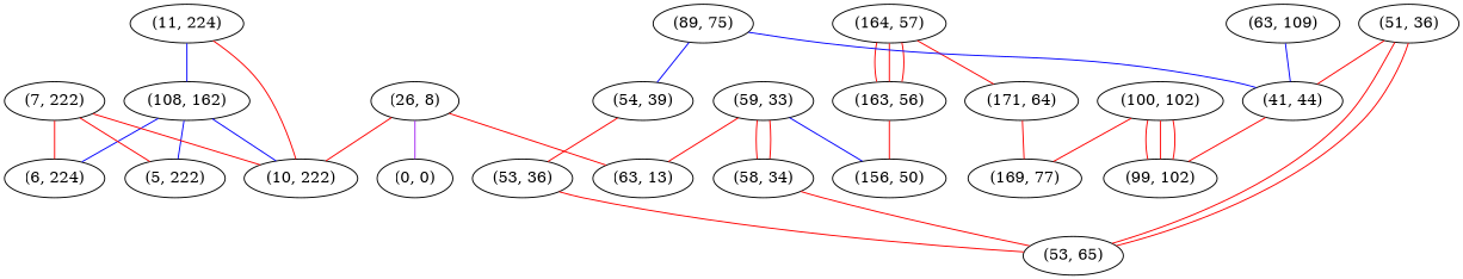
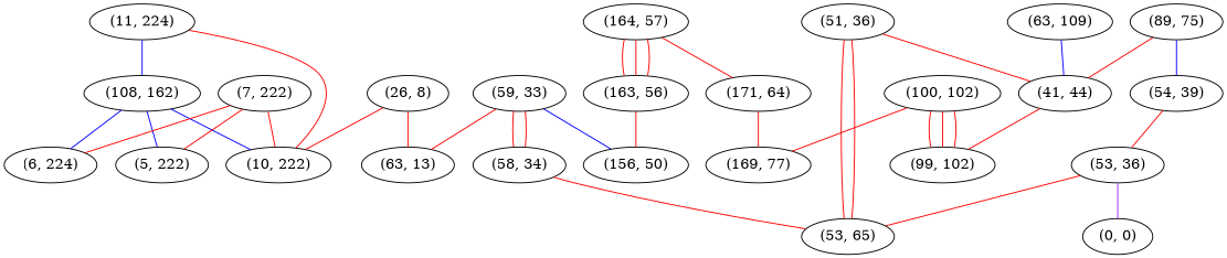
  graph {
    edge [color=red weight=1]
    "(59, 33)"
    "(63, 13)"
    "(58, 34)"
    "(156, 50)"
    n5 [label="(53, 65)"]
    "(51, 36)"
    "(41, 44)"
    "(99, 102)"
    "(63, 109)"
    "(164, 57)"
    "(171, 64)"
    "(163, 56)"
    "(169, 77)"
    "(89, 75)"
    "(54, 39)"
    "(53, 36)"
    "(100, 102)"
    "(11, 224)"
    "(108, 162)"
    "(10, 222)"
    "(5, 222)"
    "(6, 224)"
    "(26, 8)"
    "(0, 0)"
    "(7, 222)"
    "(59, 33)" -- "(63, 13)"
    "(59, 33)" -- "(58, 34)"
    "(59, 33)" -- "(58, 34)"
    "(59, 33)" -- "(156, 50)" [color=blue weight=3]
    "(58, 34)" -- n5
    "(51, 36)" -- n5
    "(51, 36)" -- n5
    "(51, 36)" -- "(41, 44)"
    "(41, 44)" -- "(99, 102)"
    "(63, 109)" -- "(41, 44)" [color=blue weight=3]
    "(164, 57)" -- "(171, 64)"
    "(164, 57)" -- "(163, 56)"
    "(164, 57)" -- "(163, 56)"
    "(164, 57)" -- "(163, 56)"
    "(171, 64)" -- "(169, 77)"
    "(163, 56)" -- "(156, 50)"
-   "(89, 75)" -- "(41, 44)" [color=blue weight=3]
+   "(89, 75)" -- "(41, 44)" [weight=3]
    "(89, 75)" -- "(54, 39)" [color=blue weight=3]
    "(54, 39)" -- "(53, 36)"
    "(53, 36)" -- n5
    "(100, 102)" -- "(99, 102)"
    "(100, 102)" -- "(99, 102)"
    "(100, 102)" -- "(99, 102)"
    "(100, 102)" -- "(169, 77)"
    "(11, 224)" -- "(108, 162)" [color=blue weight=3]
    "(11, 224)" -- "(10, 222)"
    "(108, 162)" -- "(10, 222)" [color=blue weight=3]
    "(108, 162)" -- "(5, 222)" [color=blue weight=3]
    "(108, 162)" -- "(6, 224)" [color=blue weight=3]
    "(26, 8)" -- "(63, 13)"
    "(26, 8)" -- "(10, 222)"
-   "(26, 8)" -- "(0, 0)" [color=purple weight=4]
+   "(53, 36)" -- "(0, 0)" [color=purple weight=4]
    "(7, 222)" -- "(10, 222)"
    "(7, 222)" -- "(5, 222)"
    "(7, 222)" -- "(6, 224)"
  }
